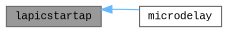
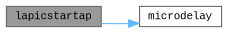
  digraph {
    rankdir=LR
    fontname="Liberation Mono"
    node [fontname="Liberation Mono" fontsize=10 shape=box style=filled]
    n1 [color=gray40 fillcolor=grey60 fontcolor=black height=0.2 label=lapicstartap width=0.4]
    n2 [color=grey40 fillcolor=white height=0.2 label=microdelay width=0.4]
-   n2 -> n1 [color=steelblue1 fontname="Liberation Mono" fontsize=10 labelfontname=Helvetica labelfontsize=10 style=solid]
+   n1 -> n2 [color=steelblue1 fontname="Liberation Mono" fontsize=10 labelfontname=Helvetica labelfontsize=10 style=solid]
  }
